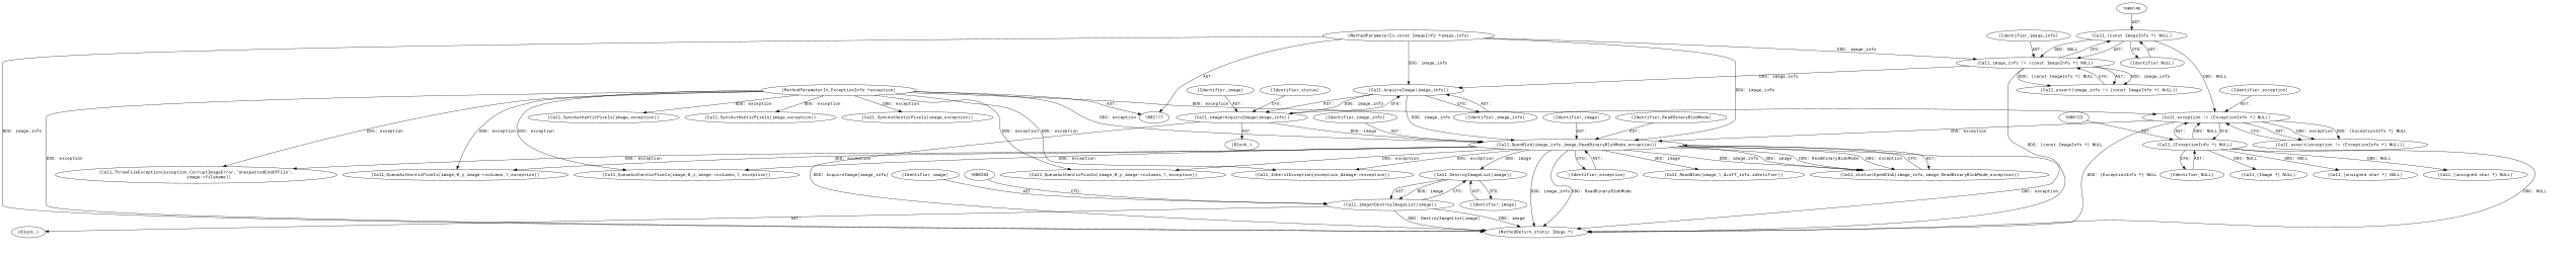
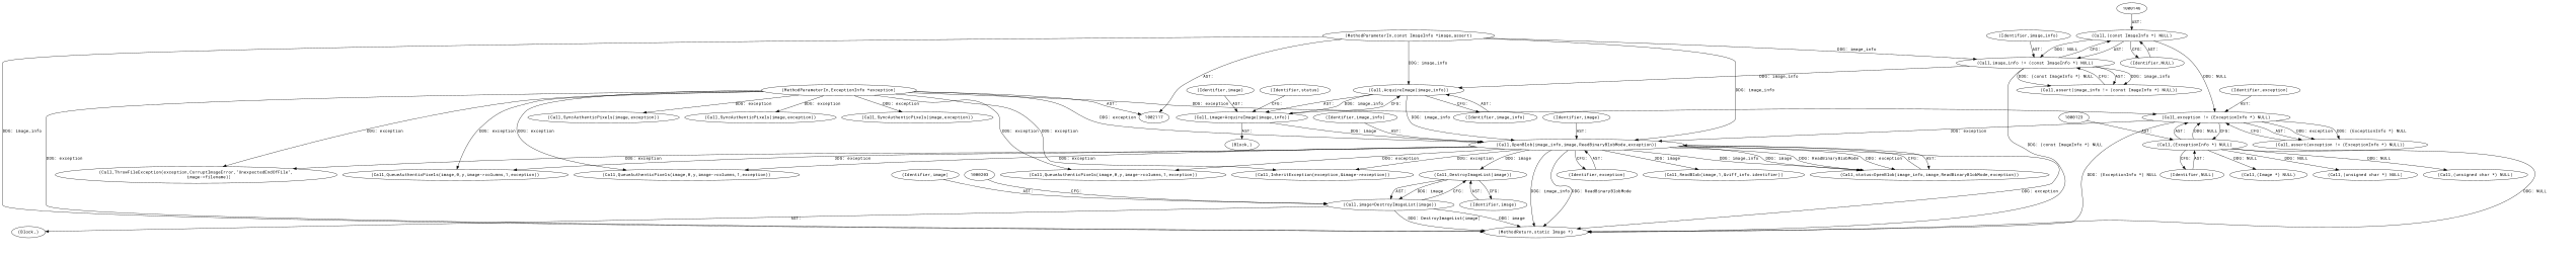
  digraph {
    fontname="Roboto Mono"
    node [fontname="Roboto Mono"]
    edge [fontname="Roboto Mono"]
    n1 [label="(Call,DestroyImageList(image))"]
    n2 [label="(Call,image=DestroyImageList(image))"]
    n3 [label="(Identifier,image)"]
    n4 [label="(MethodReturn,static Image *)"]
    n5 [label="(Block,)"]
    n6 [label="(Call,OpenBlob(image_info,image,ReadBinaryBlobMode,exception))"]
    n7 [label="(Identifier,exception)"]
    n8 [label="(Call,QueueAuthenticPixels(image,0,y,image->columns,1,exception))"]
    n9 [label="(Call,QueueAuthenticPixels(image,0,y,image->columns,1,exception))"]
    n10 [label="(Call,QueueAuthenticPixels(image,0,y,image->columns,1,exception))"]
    n11 [label="(Call,ReadBlob(image,1,&viff_info.identifier))"]
    n12 [label="(Call,InheritException(exception,&image->exception))"]
    n13 [label="(Call,status=OpenBlob(image_info,image,ReadBinaryBlobMode,exception))"]
    n14 [label="(Call,ThrowFileException(exception,CorruptImageError,\"UnexpectedEndOfFile\",\n          image->filename))"]
    n15 [label="(Call,AcquireImage(image_info))"]
    n16 [label="(Call,image=AcquireImage(image_info))"]
    n17 [label="(Identifier,image_info)"]
    n18 [label="(Block,)"]
    n19 [label="(Call,image_info != (const ImageInfo *) NULL)"]
    n20 [label="(Call,(const ImageInfo *) NULL)"]
    n21 [label="(Call,assert(image_info != (const ImageInfo *) NULL))"]
    n22 [label="(Identifier,NULL)"]
    n23 [label="(Call,exception != (ExceptionInfo *) NULL)"]
-   n24 [label="(MethodParameterIn,const ImageInfo *image_info)"]
+   n24 [label="(MethodParameterIn,const ImageInfo *image_assert)"]
    n25 [label=1002117]
    n26 [label="(Call,(ExceptionInfo *) NULL)"]
    n27 [label="(Call,(Image *) NULL)"]
    n28 [label="(Call,(unsigned char *) NULL)"]
    n29 [label="(Call,(unsigned char *) NULL)"]
    n30 [label="(Identifier,NULL)"]
    n31 [label="(Call,assert(exception != (ExceptionInfo *) NULL))"]
    n32 [label="(MethodParameterIn,ExceptionInfo *exception)"]
    n33 [label="(Call,SyncAuthenticPixels(image,exception))"]
    n34 [label="(Call,SyncAuthenticPixels(image,exception))"]
    n35 [label="(Call,SyncAuthenticPixels(image,exception))"]
    n36 [label="(Identifier,image)"]
    n37 [label="(Identifier,image)"]
    n38 [label="(Identifier,image_info)"]
    n39 [label="(Identifier,image)"]
-   n40 [label="(Identifier,ReadBinaryBlobMode)"]
    n41 [label="(Identifier,image_info)"]
    n42 [label="(Identifier,exception)"]
    n43 [label="(Identifier,status)"]
    1000146
    n45 [label=1000123]
    1000203
    n1 -> n2 [label="AST: "]
    n1 -> n2 [label="DDG: image"]
    n1 -> n3 [label="CFG: "]
    n2 -> n1 [label="CFG: "]
    n2 -> n4 [label="DDG: DestroyImageList(image)"]
    n2 -> n4 [label="DDG: image"]
    n2 -> n5 [label="AST: "]
    n3 -> n1 [label="AST: "]
    n6 -> n1 [label="DDG: image"]
    n6 -> n4 [label="DDG: image_info"]
    n6 -> n4 [label="DDG: ReadBinaryBlobMode"]
    n6 -> n4 [label="DDG: exception"]
    n6 -> n7 [label="CFG: "]
    n6 -> n8 [label="DDG: exception"]
    n6 -> n9 [label="DDG: exception"]
    n6 -> n10 [label="DDG: exception"]
    n6 -> n11 [label="DDG: image"]
    n6 -> n12 [label="DDG: exception"]
    n6 -> n13 [label="AST: "]
    n6 -> n13 [label="DDG: image_info"]
    n6 -> n13 [label="DDG: image"]
    n6 -> n13 [label="DDG: ReadBinaryBlobMode"]
    n6 -> n13 [label="DDG: exception"]
    n6 -> n14 [label="DDG: exception"]
    n7 -> n6 [label="AST: "]
    n13 -> n6 [label="CFG: "]
    n15 -> n6 [label="DDG: image_info"]
    n15 -> n16 [label="AST: "]
    n15 -> n16 [label="DDG: image_info"]
    n15 -> n17 [label="CFG: "]
-   n16 -> n4 [label="DDG: AcquireImage(image_info)"]
    n16 -> n6 [label="DDG: image"]
    n16 -> n15 [label="CFG: "]
    n16 -> n18 [label="AST: "]
    n17 -> n15 [label="AST: "]
    n19 -> n4 [label="DDG: (const ImageInfo *) NULL"]
    n19 -> n15 [label="DDG: image_info"]
    n19 -> n20 [label="CFG: "]
    n19 -> n21 [label="AST: "]
    n19 -> n21 [label="DDG: image_info"]
    n19 -> n21 [label="DDG: (const ImageInfo *) NULL"]
    n20 -> n19 [label="AST: "]
    n20 -> n19 [label="DDG: NULL"]
    n20 -> n22 [label="CFG: "]
    n20 -> n23 [label="DDG: NULL"]
    n21 -> n19 [label="CFG: "]
    n22 -> n20 [label="AST: "]
    n23 -> n4 [label="DDG: (ExceptionInfo *) NULL"]
    n23 -> n6 [label="DDG: exception"]
    n23 -> n26 [label="CFG: "]
    n23 -> n31 [label="AST: "]
    n23 -> n31 [label="DDG: exception"]
    n23 -> n31 [label="DDG: (ExceptionInfo *) NULL"]
    n24 -> n4 [label="DDG: image_info"]
    n24 -> n6 [label="DDG: image_info"]
    n24 -> n15 [label="DDG: image_info"]
    n24 -> n19 [label="DDG: image_info"]
    n24 -> n25 [label="AST: "]
    n26 -> n4 [label="DDG: NULL"]
    n26 -> n23 [label="AST: "]
    n26 -> n23 [label="DDG: NULL"]
    n26 -> n27 [label="DDG: NULL"]
    n26 -> n28 [label="DDG: NULL"]
    n26 -> n29 [label="DDG: NULL"]
    n26 -> n30 [label="CFG: "]
    n30 -> n26 [label="AST: "]
    n31 -> n23 [label="CFG: "]
    n32 -> n4 [label="DDG: exception"]
    n32 -> n6 [label="DDG: exception"]
    n32 -> n8 [label="DDG: exception"]
    n32 -> n9 [label="DDG: exception"]
    n32 -> n10 [label="DDG: exception"]
    n32 -> n12 [label="DDG: exception"]
    n32 -> n14 [label="DDG: exception"]
    n32 -> n23 [label="DDG: exception"]
    n32 -> n25 [label="AST: "]
    n32 -> n33 [label="DDG: exception"]
    n32 -> n34 [label="DDG: exception"]
    n32 -> n35 [label="DDG: exception"]
    n36 -> n16 [label="AST: "]
    n37 -> n2 [label="AST: "]
    n38 -> n19 [label="AST: "]
    n39 -> n6 [label="AST: "]
-   n40 -> n6 [label="AST: "]
    n41 -> n6 [label="AST: "]
    n42 -> n23 [label="AST: "]
    n43 -> n16 [label="CFG: "]
    1000146 -> n20 [label="AST: "]
    n45 -> n26 [label="AST: "]
    1000203 -> n2 [label="CFG: "]
  }
